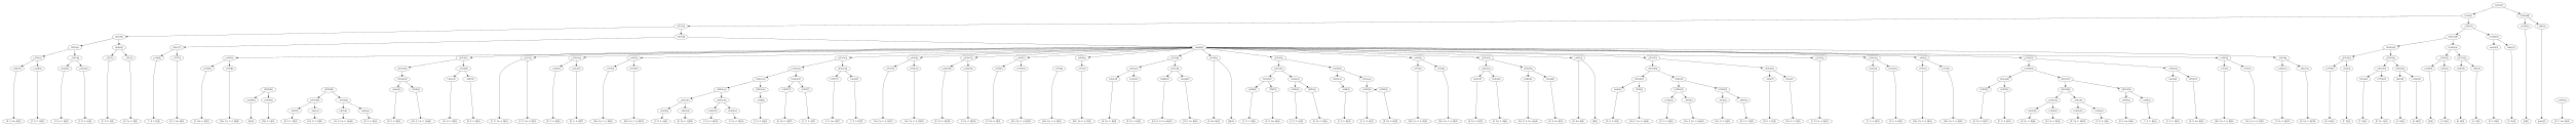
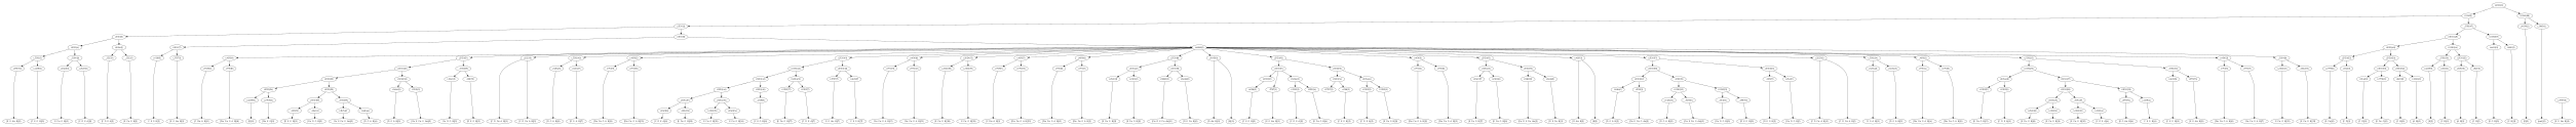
  digraph {
    fontname=Montserrat
    node [fontname=Montserrat]
    edge [fontname=Montserrat]
    "L5130(0)"
    "L5130(1)"
    "L5130(58)"
    "L5130(2)"
    "L5130(47)"
    "L4039(2)"
    "L2185(0)"
    "L5130(3)"
    "L5130(6)"
    "L5130(48)"
    "L5130(57)"
    "L5130(4)"
    "L5054(1)"
    "L5130(7)"
    "L4895(0)"
    "L5130(49)"
    "L5130(54)"
    "L4432(0)"
    "L820(3)"
    "L5054(0)"
    "L5130(5)"
    "L2322(1)"
    "L2323(1)"
    "L3757(1)"
    "L4128(1)"
    "L4616(0)"
    "L5130(8)"
    "L4061(0)"
    "L5130(10)"
    "L4616(1)"
    "L5130(15)"
    "L4061(1)"
    "L5130(17)"
    "L2523(0)"
    "L5130(24)"
    "L4616(2)"
    "L5130(25)"
    "L4616(3)"
    "L5054(9)"
    "L4616(4)"
    "L5130(31)"
    "L2523(1)"
    "L5130(40)"
    "L4616(5)"
    "L5130(41)"
    "L4616(6)"
    "L5054(13)"
    "L4616(7)"
    "L5130(50)"
    "L5130(53)"
    "L5130(55)"
    "L5130(56)"
    "L2322(0)"
    "L2323(0)"
    "L3757(0)"
    "L4128(0)"
    "L1710(0)"
    "L1710(1)"
    "L5054(2)"
    "L5130(9)"
    "L5130(11)"
    "L5130(13)"
    "L1710(2)"
    "L1710(3)"
    "L5054(5)"
    "L5130(16)"
    "L5130(18)"
    "L5130(23)"
    "L1484(2)"
    "L1484(3)"
    "L1710(4)"
    "L1710(5)"
    "L5130(26)"
    "L5130(30)"
    "L1710(6)"
    "L1710(7)"
    "L2322(12)"
    "L2322(13)"
    "L1709(0)"
    "L1710(8)"
    "L5130(32)"
    "L5130(39)"
    "L1484(6)"
    "L1484(7)"
    "L1710(9)"
    "L1710(10)"
    "L5130(42)"
    "L5130(46)"
    "L1710(11)"
    "L1710(12)"
    "L2322(18)"
    "L2322(19)"
    "L1709(1)"
    "L1710(13)"
    "L5130(51)"
    "L5130(52)"
    "L2779(0)"
    "L1342(1)"
    "L3063(1)"
    "L820(1)"
    "L4039(1)"
    "L820(2)"
    "L2322(2)"
    "L2322(3)"
    "L3486(0)"
    "L3980(0)"
    "L5054(3)"
    "L5130(12)"
    "L5054(4)"
    "L5130(14)"
    "L2322(6)"
    "L2322(7)"
    "L3486(1)"
    "L3980(1)"
    "L5130(19)"
    "L5130(22)"
    "L2541(1)"
    "L2957(1)"
    "L5130(27)"
    "L5054(8)"
    "L3757(5)"
    "L4128(5)"
+   "L5130(33)"
    "L5130(38)"
    "L2541(3)"
    "L2957(3)"
    "L5130(43)"
    "L5054(12)"
    "L3757(7)"
    "L4128(7)"
    "L2778(0)"
    "L1342(0)"
    "L3063(0)"
    "L820(0)"
    "L2322(4)"
    "L2323(2)"
    "L3757(2)"
    "L4128(2)"
    "L2322(5)"
    "L2323(3)"
+   "L3757(3)"
    "L4128(3)"
    "L5130(20)"
    "L5130(21)"
    "L1484(1)"
    "L3125(1)"
    "L5130(28)"
    "L5130(29)"
    "L2322(11)"
    "L2323(5)"
    "L5130(34)"
    "L5130(35)"
    "L1484(5)"
    "L3125(3)"
    "L5130(44)"
    "L5130(45)"
    "L2322(17)"
    "L2323(7)"
    "L1484(0)"
    "L3125(0)"
    "L2541(0)"
    "L2957(0)"
    "L5054(6)"
    "L5054(7)"
    "L3757(4)"
    "L4128(4)"
    "L2706(0)"
    "L4039(0)"
    "L5130(36)"
    "L5130(37)"
    "L5054(10)"
    "L5054(11)"
    "L3757(6)"
    "L4128(6)"
    "L2322(8)"
    "L2322(9)"
    "L2322(10)"
    "L2323(4)"
    "L1484(4)"
    "L3125(2)"
    "L2541(2)"
    "L2957(2)"
    "L2322(14)"
    "L2322(15)"
    "L2322(16)"
    "L2323(6)"
    "[E  Fis  G  B](0)"
    "[C  D  E  A](0)"
    "[E  G  Ais  B](0)"
    "[C  E  G  B](0)"
    "[E  Fis  G  B](1)"
    "[C  D  E  A](1)"
    "[E  G  Ais  B](1)"
    "[C  E  G  B](1)"
    "[Dis  Fis  G  A  B](0)"
    "[Dis  Fis  G  A  B](1)"
    "[E  Fis  G  B](2)"
    "[E  Fis  G  B](3)"
    "[D  E  Fis  B](0)"
    "[Cis  D  E  Fis  Ais](0)"
    "[D  Ais  B](0)"
    "[B](0)"
    "[E  Fis  G  B](4)"
    "[C  D  E  A](2)"
    "[E  G  Ais  B](2)"
    "[C  E  G  B](2)"
    "[E  Fis  G  B](5)"
    "[C  D  E  A](3)"
    "[C  E  G  B](3)"
    "[Dis  Fis  G  A  B](2)"
    "[Dis  Fis  G  A  B](3)"
    "[E  Fis  G  B](6)"
    "[E  Fis  G  B](7)"
    "[D  E  Fis  B](1)"
    "[Cis  D  E  Fis  Ais](1)"
    "[D  Ais  B](1)"
    "[B](1)"
    "[D  G  A  B](0)"
    "[Cis  E  Fis  G  Ais](0)"
    "[Cis  D  G  B](0)"
    "[D  E  G  B](0)"
    "[D  G  A  B](1)"
    "[Cis  E  Fis  G  Ais](1)"
    "[Cis  D  G  B](1)"
    "[D  E  G  B](1)"
    "[C  D  Fis  A  B](0)"
+   "[C  D  Fis  A  B](1)"
    "[D  G  A  B](2)"
    "[D  G  A  B](3)"
    "[Dis  Fis  G  A  B](4)"
    "[Dis  Fis  G  A  B](5)"
    "[E  Fis  G  B](8)"
    "[E  Fis  G  B](9)"
    "[E  Fis  G  B](10)"
    "[C  D  E  A](4)"
    "[E  G  Ais  B](4)"
    "[C  E  G  B](4)"
    "[E  Fis  G  B](11)"
    "[C  D  E  A](5)"
    "[E  G  Ais  B](5)"
    "[C  E  G  B](5)"
    "[Dis  Fis  G  A  B](6)"
    "[Dis  Fis  G  A  B](7)"
    "[E  Fis  G  B](12)"
    "[E  Fis  G  B](13)"
    "[C  Dis  A  B](0)"
    "[Dis  Fis  G  A  B](8)"
    "[Dis  E  G](0)"
    "[E](0)"
    "[D  G  A  B](4)"
    "[Cis  E  Fis  G  Ais](2)"
    "[Cis  D  G  B](2)"
    "[D  E  G  B](2)"
    "[D  G  A  B](5)"
    "[Cis  E  Fis  G  Ais](3)"
    "[Cis  D  G  B](3)"
    "[D  E  G  B](3)"
    "[C  D  Fis  A  B](2)"
    "[C  D  Fis  A  B](3)"
    "[D  G  A  B](6)"
    "[D  G  A  B](7)"
    "[Dis  Fis  G  A  B](9)"
    "[Dis  Fis  G  A  B](10)"
    "[E  Fis  G  B](14)"
    "[E  Fis  G  B](15)"
    "[E  Fis  G  B](16)"
    "[C  D  E  A](6)"
    "[E  G  Ais  B](6)"
    "[C  E  G  B](6)"
    "[E  Fis  G  B](17)"
    "[C  D  E  A](7)"
    "[E  G  Ais  B](7)"
    "[C  E  G  B](7)"
    "[Dis  Fis  G  A  B](11)"
    "[Dis  Fis  G  A  B](12)"
    "[E  Fis  G  B](18)"
    "[E  Fis  G  B](19)"
    "[C  Dis  A  B](1)"
    "[Dis  Fis  G  A  B](13)"
    "[E  Fis  G](0)"
    "[C  D](0)"
    "[A  B](0)"
    "[C  B](0)"
    "[E  Fis](0)"
    "[C  D](1)"
    "[A  B](1)"
    "[C  B](1)"
    "[E](1)"
    "[C  B](2)"
    "[E  G  B](0)"
    "[C  B](3)"
    "[E](2)"
    "[rest](0)"
    subgraph sub_1 {
      rank=min
      "L5130(0)"
    }
    subgraph sub_2 {
      rank=same
      "L5130(1)"
      "L5130(58)"
    }
    subgraph sub_3 {
      rank=same
      "L5130(2)"
      "L5130(47)"
      "L4039(2)"
      "L2185(0)"
    }
    subgraph sub_4 {
      rank=same
      "L5130(3)"
      "L5130(6)"
      "L5130(48)"
      "L5130(57)"
    }
    subgraph sub_5 {
      rank=same
      "L5130(4)"
      "L5054(1)"
      "L5130(7)"
      "L4895(0)"
      "L5130(49)"
      "L5130(54)"
      "L4432(0)"
      "L820(3)"
    }
    subgraph sub_6 {
      rank=same
      "L5054(0)"
      "L5130(5)"
      "L2322(1)"
      "L2323(1)"
      "L3757(1)"
      "L4128(1)"
      "L4616(0)"
      "L5130(8)"
      "L4061(0)"
      "L5130(10)"
      "L4616(1)"
      "L5130(15)"
      "L4061(1)"
      "L5130(17)"
      "L2523(0)"
      "L5130(24)"
      "L4616(2)"
      "L5130(25)"
      "L4616(3)"
      "L5054(9)"
      "L4616(4)"
      "L5130(31)"
      "L2523(1)"
      "L5130(40)"
      "L4616(5)"
      "L5130(41)"
      "L4616(6)"
      "L5054(13)"
      "L4616(7)"
      "L5130(50)"
      "L5130(53)"
      "L5130(55)"
      "L5130(56)"
    }
    subgraph sub_7 {
      rank=same
      "L2322(0)"
      "L2323(0)"
      "L3757(0)"
      "L4128(0)"
      "L1710(0)"
      "L1710(1)"
      "L5054(2)"
      "L5130(9)"
      "L5130(11)"
      "L5130(13)"
      "L1710(2)"
      "L1710(3)"
      "L5054(5)"
      "L5130(16)"
      "L5130(18)"
      "L5130(23)"
      "L1484(2)"
      "L1484(3)"
      "L1710(4)"
      "L1710(5)"
      "L5130(26)"
      "L5130(30)"
      "L1710(6)"
      "L1710(7)"
      "L2322(12)"
      "L2322(13)"
      "L1709(0)"
      "L1710(8)"
      "L5130(32)"
      "L5130(39)"
      "L1484(6)"
      "L1484(7)"
      "L1710(9)"
      "L1710(10)"
      "L5130(42)"
      "L5130(46)"
      "L1710(11)"
      "L1710(12)"
      "L2322(18)"
      "L2322(19)"
      "L1709(1)"
      "L1710(13)"
      "L5130(51)"
      "L5130(52)"
      "L2779(0)"
      "L1342(1)"
      "L3063(1)"
      "L820(1)"
      "L4039(1)"
      "L820(2)"
    }
    subgraph sub_8 {
      rank=same
      "L2322(2)"
      "L2322(3)"
      "L3486(0)"
      "L3980(0)"
      "L5054(3)"
      "L5130(12)"
      "L5054(4)"
      "L5130(14)"
      "L2322(6)"
      "L2322(7)"
      "L3486(1)"
      "L3980(1)"
      "L5130(19)"
      "L5130(22)"
      "L2541(1)"
      "L2957(1)"
      "L5130(27)"
      "L5054(8)"
      "L3757(5)"
      "L4128(5)"
+     "L5130(33)"
      "L5130(38)"
      "L2541(3)"
      "L2957(3)"
      "L5130(43)"
      "L5054(12)"
      "L3757(7)"
      "L4128(7)"
      "L2778(0)"
      "L1342(0)"
      "L3063(0)"
      "L820(0)"
    }
    subgraph sub_9 {
      rank=same
      "L2322(4)"
      "L2323(2)"
      "L3757(2)"
      "L4128(2)"
      "L2322(5)"
      "L2323(3)"
+     "L3757(3)"
      "L4128(3)"
      "L5130(20)"
      "L5130(21)"
      "L1484(1)"
      "L3125(1)"
      "L5130(28)"
      "L5130(29)"
      "L2322(11)"
      "L2323(5)"
      "L5130(34)"
      "L5130(35)"
      "L1484(5)"
      "L3125(3)"
      "L5130(44)"
      "L5130(45)"
      "L2322(17)"
      "L2323(7)"
    }
    subgraph sub_10 {
      rank=same
      "L1484(0)"
      "L3125(0)"
      "L2541(0)"
      "L2957(0)"
      "L5054(6)"
      "L5054(7)"
      "L3757(4)"
      "L4128(4)"
      "L2706(0)"
      "L4039(0)"
      "L5130(36)"
      "L5130(37)"
      "L5054(10)"
      "L5054(11)"
      "L3757(6)"
      "L4128(6)"
    }
    subgraph sub_11 {
      rank=same
      "L2322(8)"
      "L2322(9)"
      "L2322(10)"
      "L2323(4)"
      "L1484(4)"
      "L3125(2)"
      "L2541(2)"
      "L2957(2)"
      "L2322(14)"
      "L2322(15)"
      "L2322(16)"
      "L2323(6)"
    }
    subgraph sub_12 {
      rank=max
      "[E  Fis  G  B](0)"
      "[C  D  E  A](0)"
      "[E  G  Ais  B](0)"
      "[C  E  G  B](0)"
      "[E  Fis  G  B](1)"
      "[C  D  E  A](1)"
      "[E  G  Ais  B](1)"
      "[C  E  G  B](1)"
      "[Dis  Fis  G  A  B](0)"
      "[Dis  Fis  G  A  B](1)"
      "[E  Fis  G  B](2)"
      "[E  Fis  G  B](3)"
      "[D  E  Fis  B](0)"
      "[Cis  D  E  Fis  Ais](0)"
      "[D  Ais  B](0)"
      "[B](0)"
      "[E  Fis  G  B](4)"
      "[C  D  E  A](2)"
      "[E  G  Ais  B](2)"
      "[C  E  G  B](2)"
      "[E  Fis  G  B](5)"
      "[C  D  E  A](3)"
      "[C  E  G  B](3)"
      "[Dis  Fis  G  A  B](2)"
      "[Dis  Fis  G  A  B](3)"
      "[E  Fis  G  B](6)"
      "[E  Fis  G  B](7)"
      "[D  E  Fis  B](1)"
      "[Cis  D  E  Fis  Ais](1)"
      "[D  Ais  B](1)"
      "[B](1)"
      "[D  G  A  B](0)"
      "[Cis  E  Fis  G  Ais](0)"
      "[Cis  D  G  B](0)"
      "[D  E  G  B](0)"
      "[D  G  A  B](1)"
      "[Cis  E  Fis  G  Ais](1)"
      "[Cis  D  G  B](1)"
      "[D  E  G  B](1)"
      "[C  D  Fis  A  B](0)"
+     "[C  D  Fis  A  B](1)"
      "[D  G  A  B](2)"
      "[D  G  A  B](3)"
      "[Dis  Fis  G  A  B](4)"
      "[Dis  Fis  G  A  B](5)"
      "[E  Fis  G  B](8)"
      "[E  Fis  G  B](9)"
      "[E  Fis  G  B](10)"
      "[C  D  E  A](4)"
      "[E  G  Ais  B](4)"
      "[C  E  G  B](4)"
      "[E  Fis  G  B](11)"
      "[C  D  E  A](5)"
      "[E  G  Ais  B](5)"
      "[C  E  G  B](5)"
      "[Dis  Fis  G  A  B](6)"
      "[Dis  Fis  G  A  B](7)"
      "[E  Fis  G  B](12)"
      "[E  Fis  G  B](13)"
      "[C  Dis  A  B](0)"
      "[Dis  Fis  G  A  B](8)"
      "[Dis  E  G](0)"
      "[E](0)"
      "[D  G  A  B](4)"
      "[Cis  E  Fis  G  Ais](2)"
      "[Cis  D  G  B](2)"
      "[D  E  G  B](2)"
      "[D  G  A  B](5)"
      "[Cis  E  Fis  G  Ais](3)"
      "[Cis  D  G  B](3)"
      "[D  E  G  B](3)"
      "[C  D  Fis  A  B](2)"
      "[C  D  Fis  A  B](3)"
      "[D  G  A  B](6)"
      "[D  G  A  B](7)"
      "[Dis  Fis  G  A  B](9)"
      "[Dis  Fis  G  A  B](10)"
      "[E  Fis  G  B](14)"
      "[E  Fis  G  B](15)"
      "[E  Fis  G  B](16)"
      "[C  D  E  A](6)"
      "[E  G  Ais  B](6)"
      "[C  E  G  B](6)"
      "[E  Fis  G  B](17)"
      "[C  D  E  A](7)"
      "[E  G  Ais  B](7)"
      "[C  E  G  B](7)"
      "[Dis  Fis  G  A  B](11)"
      "[Dis  Fis  G  A  B](12)"
      "[E  Fis  G  B](18)"
      "[E  Fis  G  B](19)"
      "[C  Dis  A  B](1)"
      "[Dis  Fis  G  A  B](13)"
      "[E  Fis  G](0)"
      "[C  D](0)"
      "[A  B](0)"
      "[C  B](0)"
      "[E  Fis](0)"
      "[C  D](1)"
      "[A  B](1)"
      "[C  B](1)"
      "[E](1)"
      "[C  B](2)"
      "[E  G  B](0)"
      "[C  B](3)"
      "[E](2)"
      "[rest](0)"
    }
    "L5130(0)" -> "L5130(1)"
    "L5130(0)" -> "L5130(58)"
    "L5130(1)" -> "L5130(2)"
    "L5130(1)" -> "L5130(47)"
    "L5130(58)" -> "L4039(2)"
    "L5130(58)" -> "L2185(0)"
    "L5130(2)" -> "L5130(3)"
    "L5130(2)" -> "L5130(6)"
    "L5130(47)" -> "L5130(48)"
    "L5130(47)" -> "L5130(57)"
    "L4039(2)" -> "[E](2)"
    "L2185(0)" -> "[rest](0)"
    "L5130(3)" -> "L5130(4)"
    "L5130(3)" -> "L5054(1)"
    "L5130(6)" -> "L5130(7)"
    "L5130(6)" -> "L4895(0)"
    "L5130(48)" -> "L5130(49)"
    "L5130(48)" -> "L5130(54)"
    "L5130(57)" -> "L4432(0)"
    "L5130(57)" -> "L820(3)"
    "L5130(4)" -> "L5054(0)"
    "L5130(4)" -> "L5130(5)"
    "L5054(1)" -> "L2322(1)"
    "L5054(1)" -> "L2323(1)"
    "L5130(7)" -> "L3757(1)"
    "L5130(7)" -> "L4128(1)"
    "L4895(0)" -> "L4616(0)"
    "L4895(0)" -> "L5130(8)"
    "L4895(0)" -> "L4061(0)"
    "L4895(0)" -> "L5130(10)"
    "L4895(0)" -> "L4616(1)"
    "L4895(0)" -> "L5130(15)"
    "L4895(0)" -> "L4061(1)"
    "L4895(0)" -> "L5130(17)"
    "L4895(0)" -> "L2523(0)"
    "L4895(0)" -> "L5130(24)"
    "L4895(0)" -> "L4616(2)"
    "L4895(0)" -> "L5130(25)"
    "L4895(0)" -> "L4616(3)"
    "L4895(0)" -> "L5054(9)"
    "L4895(0)" -> "L4616(4)"
    "L4895(0)" -> "L5130(31)"
    "L4895(0)" -> "L2523(1)"
    "L4895(0)" -> "L5130(40)"
    "L4895(0)" -> "L4616(5)"
    "L4895(0)" -> "L5130(41)"
    "L4895(0)" -> "L4616(6)"
    "L4895(0)" -> "L5054(13)"
    "L4895(0)" -> "L4616(7)"
    "L5130(49)" -> "L5130(50)"
    "L5130(49)" -> "L5130(53)"
    "L5130(54)" -> "L5130(55)"
    "L5130(54)" -> "L5130(56)"
    "L4432(0)" -> "[E  G  B](0)"
    "L820(3)" -> "[C  B](3)"
    "L5054(0)" -> "L2322(0)"
    "L5054(0)" -> "L2323(0)"
    "L5130(5)" -> "L3757(0)"
    "L5130(5)" -> "L4128(0)"
    "L2322(1)" -> "[E  Fis  G  B](1)"
    "L2323(1)" -> "[C  D  E  A](1)"
    "L3757(1)" -> "[E  G  Ais  B](1)"
    "L4128(1)" -> "[C  E  G  B](1)"
+   "L4616(0)" -> "L1710(0)"
    "L4616(0)" -> "L1710(1)"
    "L5130(8)" -> "L5054(2)"
    "L5130(8)" -> "L5130(9)"
    "L4061(0)" -> "[D  Ais  B](0)"
    "L4061(0)" -> "[B](0)"
    "L5130(10)" -> "L5130(11)"
    "L5130(10)" -> "L5130(13)"
    "L4616(1)" -> "L1710(2)"
    "L4616(1)" -> "L1710(3)"
    "L5130(15)" -> "L5054(5)"
    "L5130(15)" -> "L5130(16)"
    "L4061(1)" -> "[D  Ais  B](1)"
    "L4061(1)" -> "[B](1)"
    "L5130(17)" -> "L5130(18)"
    "L5130(17)" -> "L5130(23)"
    "L2523(0)" -> "[C  D  Fis  A  B](0)"
+   "L2523(0)" -> "[C  D  Fis  A  B](1)"
    "L5130(24)" -> "L1484(2)"
    "L5130(24)" -> "L1484(3)"
    "L4616(2)" -> "L1710(4)"
    "L4616(2)" -> "L1710(5)"
    "L5130(25)" -> "L5130(26)"
    "L5130(25)" -> "L5130(30)"
    "L4616(3)" -> "L1710(6)"
    "L4616(3)" -> "L1710(7)"
    "L5054(9)" -> "L2322(12)"
    "L5054(9)" -> "L2322(13)"
    "L4616(4)" -> "L1709(0)"
    "L4616(4)" -> "L1710(8)"
    "L5130(31)" -> "L5130(32)"
    "L5130(31)" -> "L5130(39)"
    "L2523(1)" -> "[C  D  Fis  A  B](2)"
    "L2523(1)" -> "[C  D  Fis  A  B](3)"
    "L5130(40)" -> "L1484(6)"
    "L5130(40)" -> "L1484(7)"
    "L4616(5)" -> "L1710(9)"
    "L4616(5)" -> "L1710(10)"
    "L5130(41)" -> "L5130(42)"
    "L5130(41)" -> "L5130(46)"
    "L4616(6)" -> "L1710(11)"
    "L4616(6)" -> "L1710(12)"
    "L5054(13)" -> "L2322(18)"
    "L5054(13)" -> "L2322(19)"
    "L4616(7)" -> "L1709(1)"
    "L4616(7)" -> "L1710(13)"
    "L5130(50)" -> "L5130(51)"
    "L5130(50)" -> "L5130(52)"
    "L5130(53)" -> "L2779(0)"
    "L5130(53)" -> "L1342(1)"
    "L5130(55)" -> "L3063(1)"
    "L5130(55)" -> "L820(1)"
    "L5130(56)" -> "L4039(1)"
    "L5130(56)" -> "L820(2)"
    "L2322(0)" -> "[E  Fis  G  B](0)"
    "L2323(0)" -> "[C  D  E  A](0)"
    "L3757(0)" -> "[E  G  Ais  B](0)"
    "L4128(0)" -> "[C  E  G  B](0)"
    "L1710(0)" -> "[Dis  Fis  G  A  B](0)"
    "L1710(1)" -> "[Dis  Fis  G  A  B](1)"
    "L5054(2)" -> "L2322(2)"
    "L5054(2)" -> "L2322(3)"
    "L5130(9)" -> "L3486(0)"
    "L5130(9)" -> "L3980(0)"
    "L5130(11)" -> "L5054(3)"
    "L5130(11)" -> "L5130(12)"
    "L5130(13)" -> "L5054(4)"
    "L5130(13)" -> "L5130(14)"
    "L1710(2)" -> "[Dis  Fis  G  A  B](2)"
    "L1710(3)" -> "[Dis  Fis  G  A  B](3)"
    "L5054(5)" -> "L2322(6)"
    "L5054(5)" -> "L2322(7)"
    "L5130(16)" -> "L3486(1)"
    "L5130(16)" -> "L3980(1)"
    "L5130(18)" -> "L5130(19)"
    "L5130(18)" -> "L5130(22)"
    "L5130(23)" -> "L2541(1)"
    "L5130(23)" -> "L2957(1)"
    "L1484(2)" -> "[D  G  A  B](2)"
    "L1484(3)" -> "[D  G  A  B](3)"
    "L1710(4)" -> "[Dis  Fis  G  A  B](4)"
    "L1710(5)" -> "[Dis  Fis  G  A  B](5)"
    "L5130(26)" -> "L5130(27)"
    "L5130(26)" -> "L5054(8)"
    "L5130(30)" -> "L3757(5)"
    "L5130(30)" -> "L4128(5)"
    "L1710(6)" -> "[Dis  Fis  G  A  B](6)"
    "L1710(7)" -> "[Dis  Fis  G  A  B](7)"
    "L2322(12)" -> "[E  Fis  G  B](12)"
    "L2322(13)" -> "[E  Fis  G  B](13)"
    "L1709(0)" -> "[C  Dis  A  B](0)"
    "L1710(8)" -> "[Dis  Fis  G  A  B](8)"
+   "L5130(32)" -> "L5130(33)"
    "L5130(32)" -> "L5130(38)"
    "L5130(39)" -> "L2541(3)"
    "L5130(39)" -> "L2957(3)"
    "L1484(6)" -> "[D  G  A  B](6)"
    "L1484(7)" -> "[D  G  A  B](7)"
    "L1710(9)" -> "[Dis  Fis  G  A  B](9)"
    "L1710(10)" -> "[Dis  Fis  G  A  B](10)"
    "L5130(42)" -> "L5130(43)"
    "L5130(42)" -> "L5054(12)"
    "L5130(46)" -> "L3757(7)"
    "L5130(46)" -> "L4128(7)"
    "L1710(11)" -> "[Dis  Fis  G  A  B](11)"
    "L1710(12)" -> "[Dis  Fis  G  A  B](12)"
    "L2322(18)" -> "[E  Fis  G  B](18)"
    "L2322(19)" -> "[E  Fis  G  B](19)"
    "L1709(1)" -> "[C  Dis  A  B](1)"
    "L1710(13)" -> "[Dis  Fis  G  A  B](13)"
    "L5130(51)" -> "L2778(0)"
    "L5130(51)" -> "L1342(0)"
    "L5130(52)" -> "L3063(0)"
    "L5130(52)" -> "L820(0)"
    "L2779(0)" -> "[E  Fis](0)"
    "L1342(1)" -> "[C  D](1)"
    "L3063(1)" -> "[A  B](1)"
    "L820(1)" -> "[C  B](1)"
    "L4039(1)" -> "[E](1)"
    "L820(2)" -> "[C  B](2)"
    "L2322(2)" -> "[E  Fis  G  B](2)"
    "L2322(3)" -> "[E  Fis  G  B](3)"
    "L3486(0)" -> "[D  E  Fis  B](0)"
    "L3980(0)" -> "[Cis  D  E  Fis  Ais](0)"
    "L5054(3)" -> "L2322(4)"
    "L5054(3)" -> "L2323(2)"
-   "L5130(12)" -> "L3757(2)"
+   "L5130(11)" -> "L3757(2)"
    "L5130(12)" -> "L4128(2)"
-   "L2323(3)" -> "L2322(5)"
+   "L5054(4)" -> "L2322(5)"
    "L5054(4)" -> "L2323(3)"
+   "L5130(14)" -> "L3757(3)"
    "L5130(14)" -> "L4128(3)"
    "L2322(6)" -> "[E  Fis  G  B](6)"
    "L2322(7)" -> "[E  Fis  G  B](7)"
    "L3486(1)" -> "[D  E  Fis  B](1)"
    "L3980(1)" -> "[Cis  D  E  Fis  Ais](1)"
    "L5130(19)" -> "L5130(20)"
    "L5130(19)" -> "L5130(21)"
    "L5130(22)" -> "L1484(1)"
    "L5130(22)" -> "L3125(1)"
    "L2541(1)" -> "[Cis  D  G  B](1)"
    "L2957(1)" -> "[D  E  G  B](1)"
    "L5130(27)" -> "L5130(28)"
    "L5130(27)" -> "L5130(29)"
    "L5054(8)" -> "L2322(11)"
    "L5054(8)" -> "L2323(5)"
    "L3757(5)" -> "[E  G  Ais  B](5)"
    "L4128(5)" -> "[C  E  G  B](5)"
+   "L5130(33)" -> "L5130(34)"
+   "L5130(33)" -> "L5130(35)"
    "L5130(38)" -> "L1484(5)"
    "L5130(38)" -> "L3125(3)"
    "L2541(3)" -> "[Cis  D  G  B](3)"
    "L2957(3)" -> "[D  E  G  B](3)"
    "L5130(43)" -> "L5130(44)"
    "L5130(43)" -> "L5130(45)"
    "L5054(12)" -> "L2322(17)"
    "L5054(12)" -> "L2323(7)"
    "L3757(7)" -> "[E  G  Ais  B](7)"
    "L4128(7)" -> "[C  E  G  B](7)"
    "L2778(0)" -> "[E  Fis  G](0)"
    "L1342(0)" -> "[C  D](0)"
    "L3063(0)" -> "[A  B](0)"
    "L820(0)" -> "[C  B](0)"
    "L2322(4)" -> "[E  Fis  G  B](4)"
    "L2323(2)" -> "[C  D  E  A](2)"
    "L3757(2)" -> "[E  G  Ais  B](2)"
    "L4128(2)" -> "[C  E  G  B](2)"
    "L2322(5)" -> "[E  Fis  G  B](5)"
    "L2323(3)" -> "[C  D  E  A](3)"
    "L4128(3)" -> "[C  E  G  B](3)"
    "L5130(20)" -> "L1484(0)"
    "L5130(20)" -> "L3125(0)"
    "L5130(21)" -> "L2541(0)"
    "L5130(21)" -> "L2957(0)"
    "L1484(1)" -> "[D  G  A  B](1)"
    "L3125(1)" -> "[Cis  E  Fis  G  Ais](1)"
    "L5130(28)" -> "L5054(6)"
    "L5130(28)" -> "L5054(7)"
    "L5130(29)" -> "L3757(4)"
    "L5130(29)" -> "L4128(4)"
    "L2322(11)" -> "[E  Fis  G  B](11)"
    "L2323(5)" -> "[C  D  E  A](5)"
    "L5130(34)" -> "L2706(0)"
    "L5130(34)" -> "L4039(0)"
    "L5130(35)" -> "L5130(36)"
    "L5130(35)" -> "L5130(37)"
    "L1484(5)" -> "[D  G  A  B](5)"
    "L3125(3)" -> "[Cis  E  Fis  G  Ais](3)"
    "L5130(44)" -> "L5054(10)"
    "L5130(44)" -> "L5054(11)"
    "L5130(45)" -> "L4128(6)"
    "L2322(17)" -> "[E  Fis  G  B](17)"
    "L2323(7)" -> "[C  D  E  A](7)"
    "L1484(0)" -> "[D  G  A  B](0)"
    "L3125(0)" -> "[Cis  E  Fis  G  Ais](0)"
    "L2541(0)" -> "[Cis  D  G  B](0)"
    "L2957(0)" -> "[D  E  G  B](0)"
    "L5054(6)" -> "L2322(8)"
    "L5054(6)" -> "L2322(9)"
    "L5054(7)" -> "L2322(10)"
    "L5054(7)" -> "L2323(4)"
    "L3757(4)" -> "[E  G  Ais  B](4)"
    "L4128(4)" -> "[C  E  G  B](4)"
    "L2706(0)" -> "[Dis  E  G](0)"
    "L4039(0)" -> "[E](0)"
    "L5130(36)" -> "L1484(4)"
    "L5130(36)" -> "L3125(2)"
    "L5130(37)" -> "L2541(2)"
    "L5130(37)" -> "L2957(2)"
    "L5054(10)" -> "L2322(14)"
    "L5054(10)" -> "L2322(15)"
    "L5054(11)" -> "L2322(16)"
    "L5054(11)" -> "L2323(6)"
    "L3757(6)" -> "[E  G  Ais  B](6)"
    "L4128(6)" -> "[C  E  G  B](6)"
    "L2322(8)" -> "[E  Fis  G  B](8)"
    "L2322(9)" -> "[E  Fis  G  B](9)"
    "L2322(10)" -> "[E  Fis  G  B](10)"
    "L2323(4)" -> "[C  D  E  A](4)"
    "L1484(4)" -> "[D  G  A  B](4)"
    "L3125(2)" -> "[Cis  E  Fis  G  Ais](2)"
    "L2541(2)" -> "[Cis  D  G  B](2)"
    "L2957(2)" -> "[D  E  G  B](2)"
    "L2322(14)" -> "[E  Fis  G  B](14)"
    "L2322(15)" -> "[E  Fis  G  B](15)"
    "L2322(16)" -> "[E  Fis  G  B](16)"
    "L2323(6)" -> "[C  D  E  A](6)"
  }
